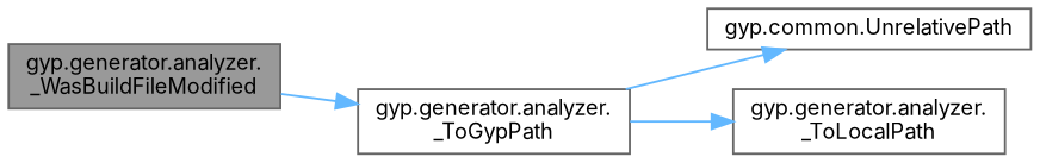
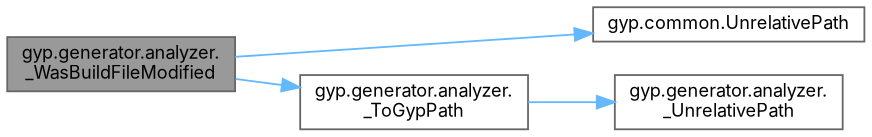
  digraph {
    fontname=Inter
    rankdir=LR
    node [color=grey40 fillcolor=white fontname=Inter fontsize=10 shape=box style=filled]
    edge [color=steelblue1 fontname=Inter fontsize=10 labelfontname=Helvetica labelfontsize=10 style=solid]
    n1 [color=gray40 fillcolor=grey60 fontcolor=black height=0.2 label="gyp.generator.analyzer.\l_WasBuildFileModified" width=0.4]
    n2 [height=0.2 label="gyp.generator.analyzer.\l_ToGypPath" width=0.4]
    n3 [height=0.2 label="gyp.common.UnrelativePath" width=0.4]
-   n4 [height=0.2 label="gyp.generator.analyzer.\l_ToLocalPath" width=0.4]
+   n4 [height=0.2 label="gyp.generator.analyzer.\l_UnrelativePath" width=0.4]
    n1 -> n2
-   n2 -> n3
+   n1 -> n3
    n2 -> n4
  }
